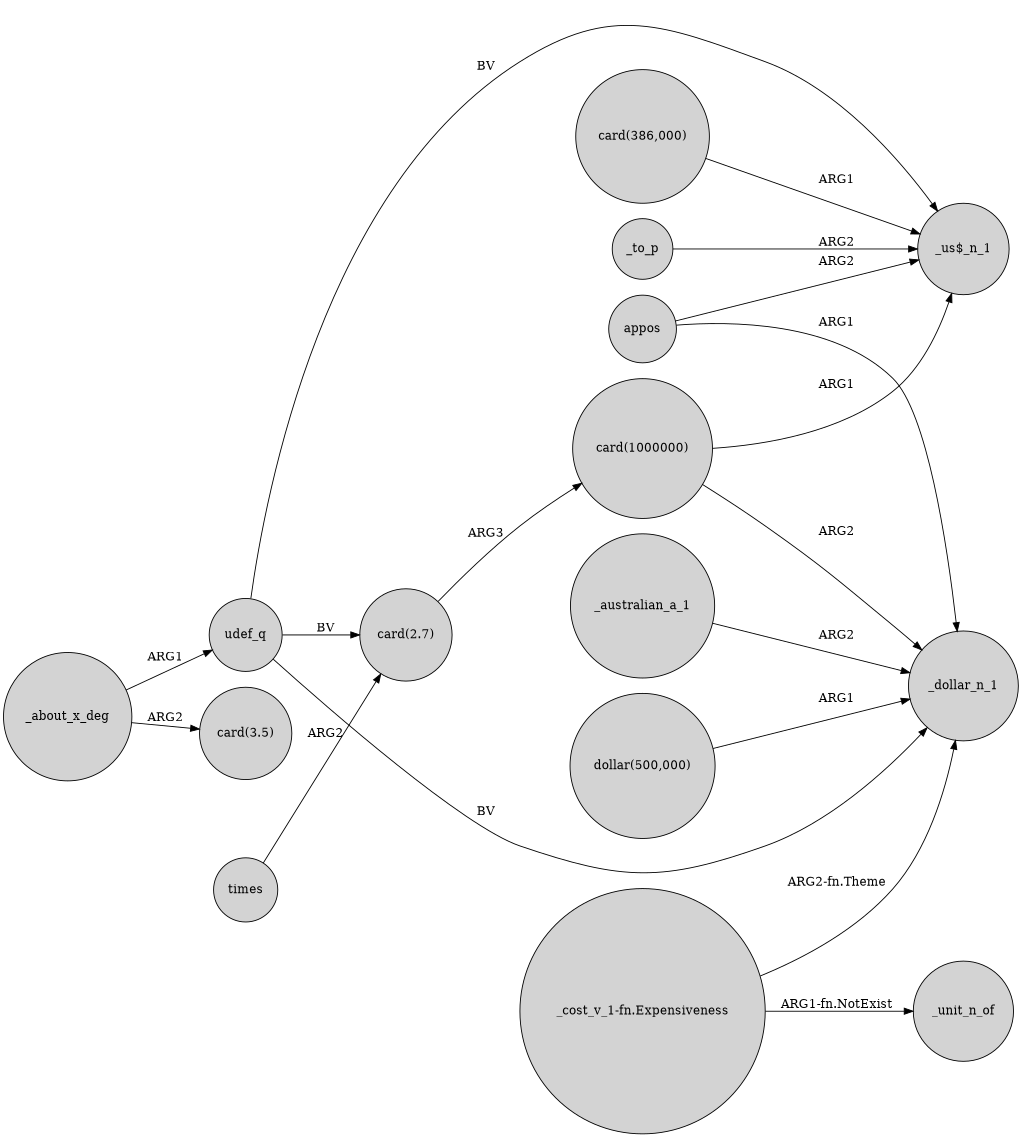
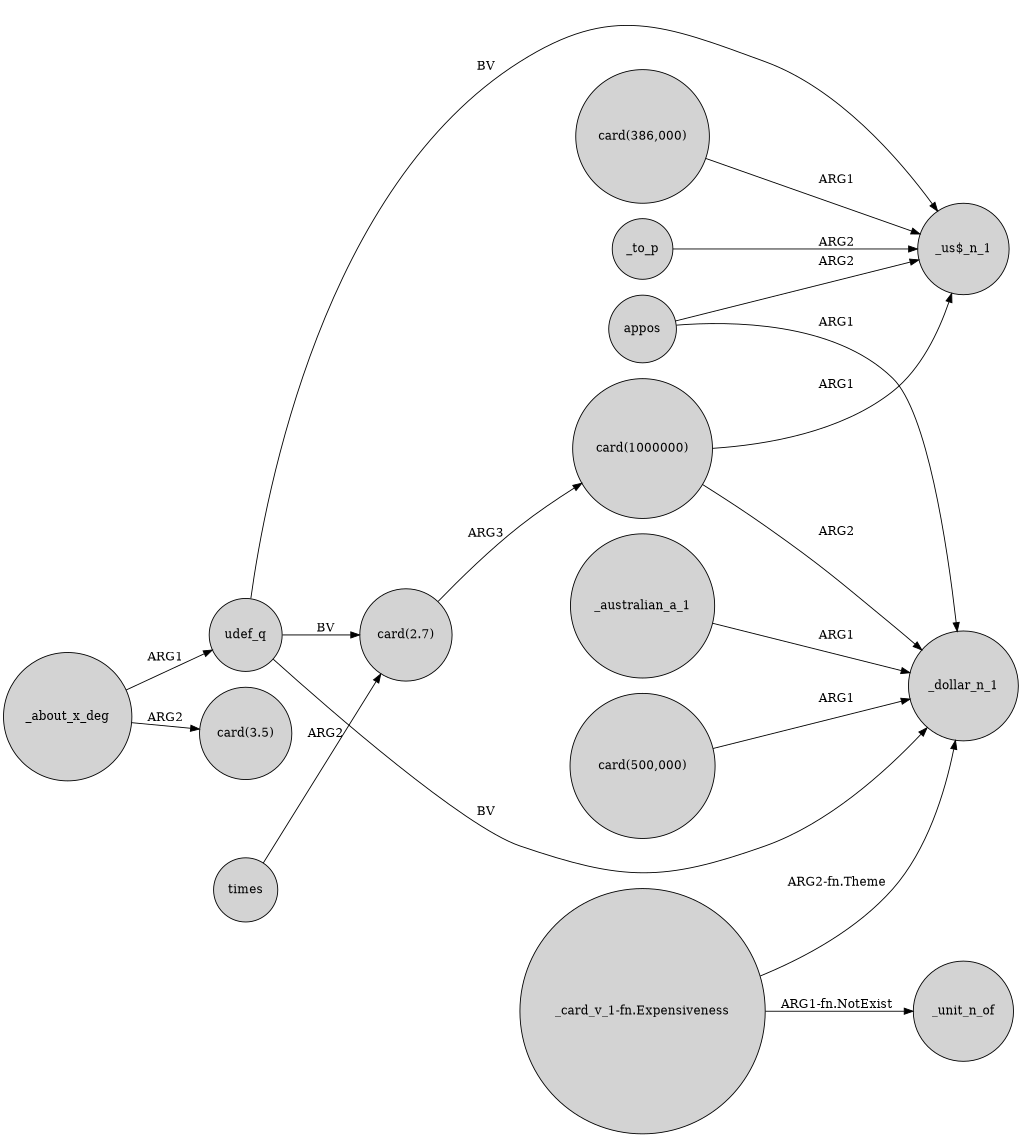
  digraph {
    fontname="DejaVu Serif"
    rankdir=LR
    node [fontname="DejaVu Serif" shape=circle style=filled]
    edge [fontname="DejaVu Serif"]
    "card(1000000)"
    _dollar_n_1
    "_us$_n_1"
    "card(386,000)"
    times
    "card(2.7)"
    _australian_a_1
-   "card(500,000)" [label="dollar(500,000)"]
+   "card(500,000)"
    _about_x_deg
    "card(3.5)"
    udef_q
    _to_p
    appos
-   "_cost_v_1-fn.Expensiveness"
+   "_cost_v_1-fn.Expensiveness" [label="_card_v_1-fn.Expensiveness"]
    _unit_n_of
    "card(1000000)" -> _dollar_n_1 [label=ARG2]
    "card(1000000)" -> "_us$_n_1" [label=ARG1]
    "card(386,000)" -> "_us$_n_1" [label=ARG1]
    times -> "card(2.7)" [label=ARG2]
    "card(2.7)" -> "card(1000000)" [label=ARG3]
-   _australian_a_1 -> _dollar_n_1 [label=ARG2]
+   _australian_a_1 -> _dollar_n_1 [label=ARG1]
    "card(500,000)" -> _dollar_n_1 [label=ARG1]
    _about_x_deg -> "card(3.5)" [label=ARG2]
    _about_x_deg -> udef_q [label=ARG1]
    udef_q -> _dollar_n_1 [label=BV]
    udef_q -> "_us$_n_1" [label=BV]
    udef_q -> "card(2.7)" [label=BV]
    _to_p -> "_us$_n_1" [label=ARG2]
    appos -> _dollar_n_1 [label=ARG1]
    appos -> "_us$_n_1" [label=ARG2]
    "_cost_v_1-fn.Expensiveness" -> _dollar_n_1 [label="ARG2-fn.Theme"]
    "_cost_v_1-fn.Expensiveness" -> _unit_n_of [label="ARG1-fn.NotExist"]
  }
